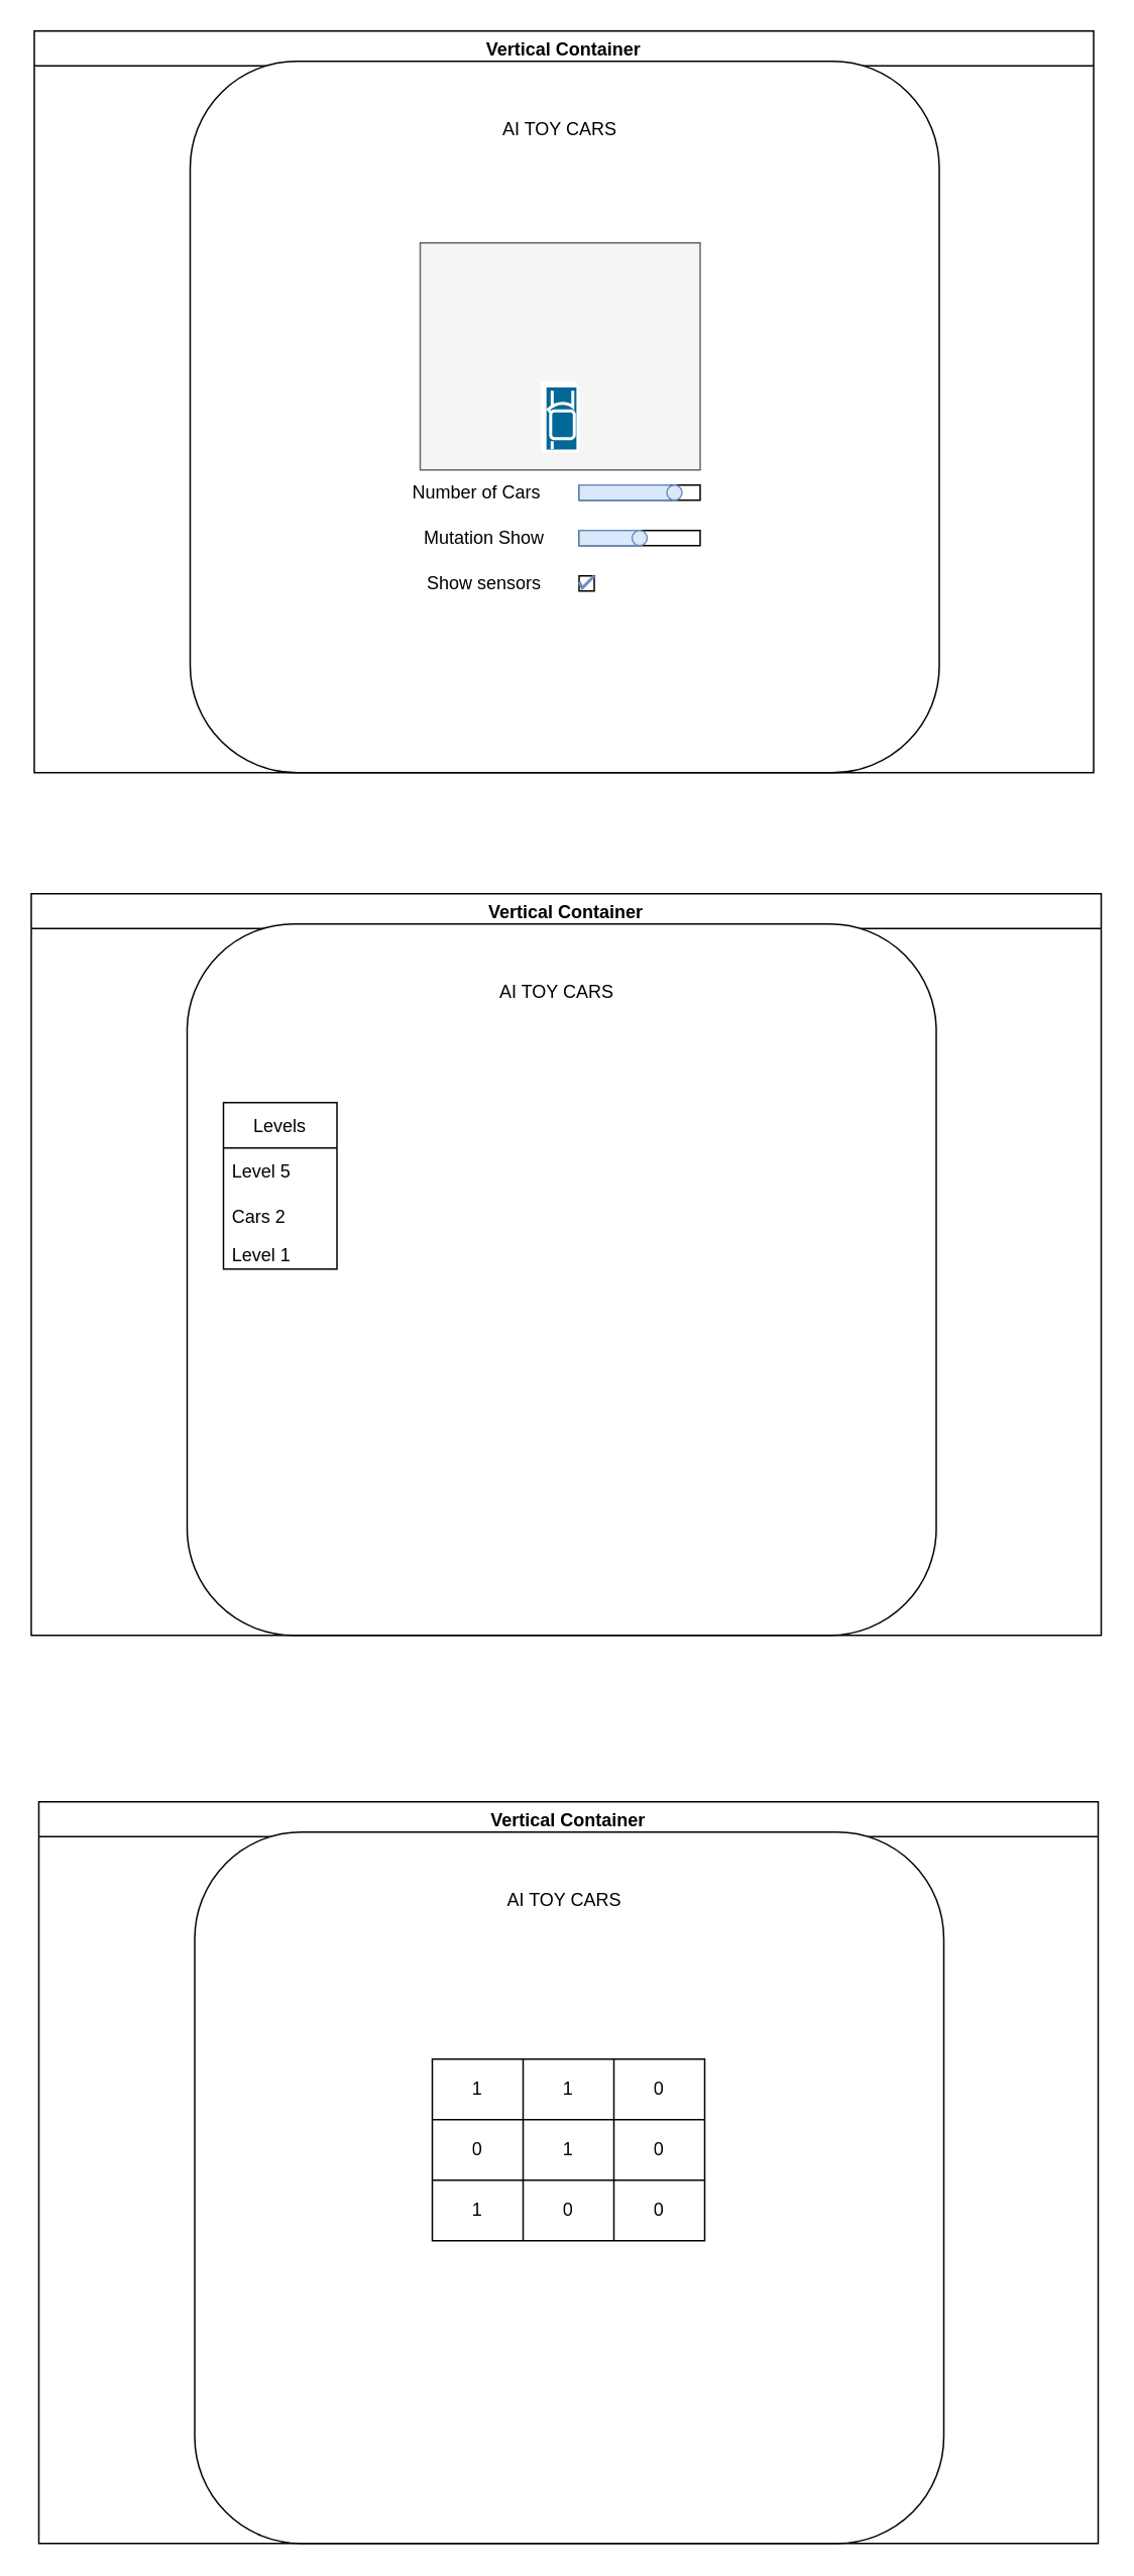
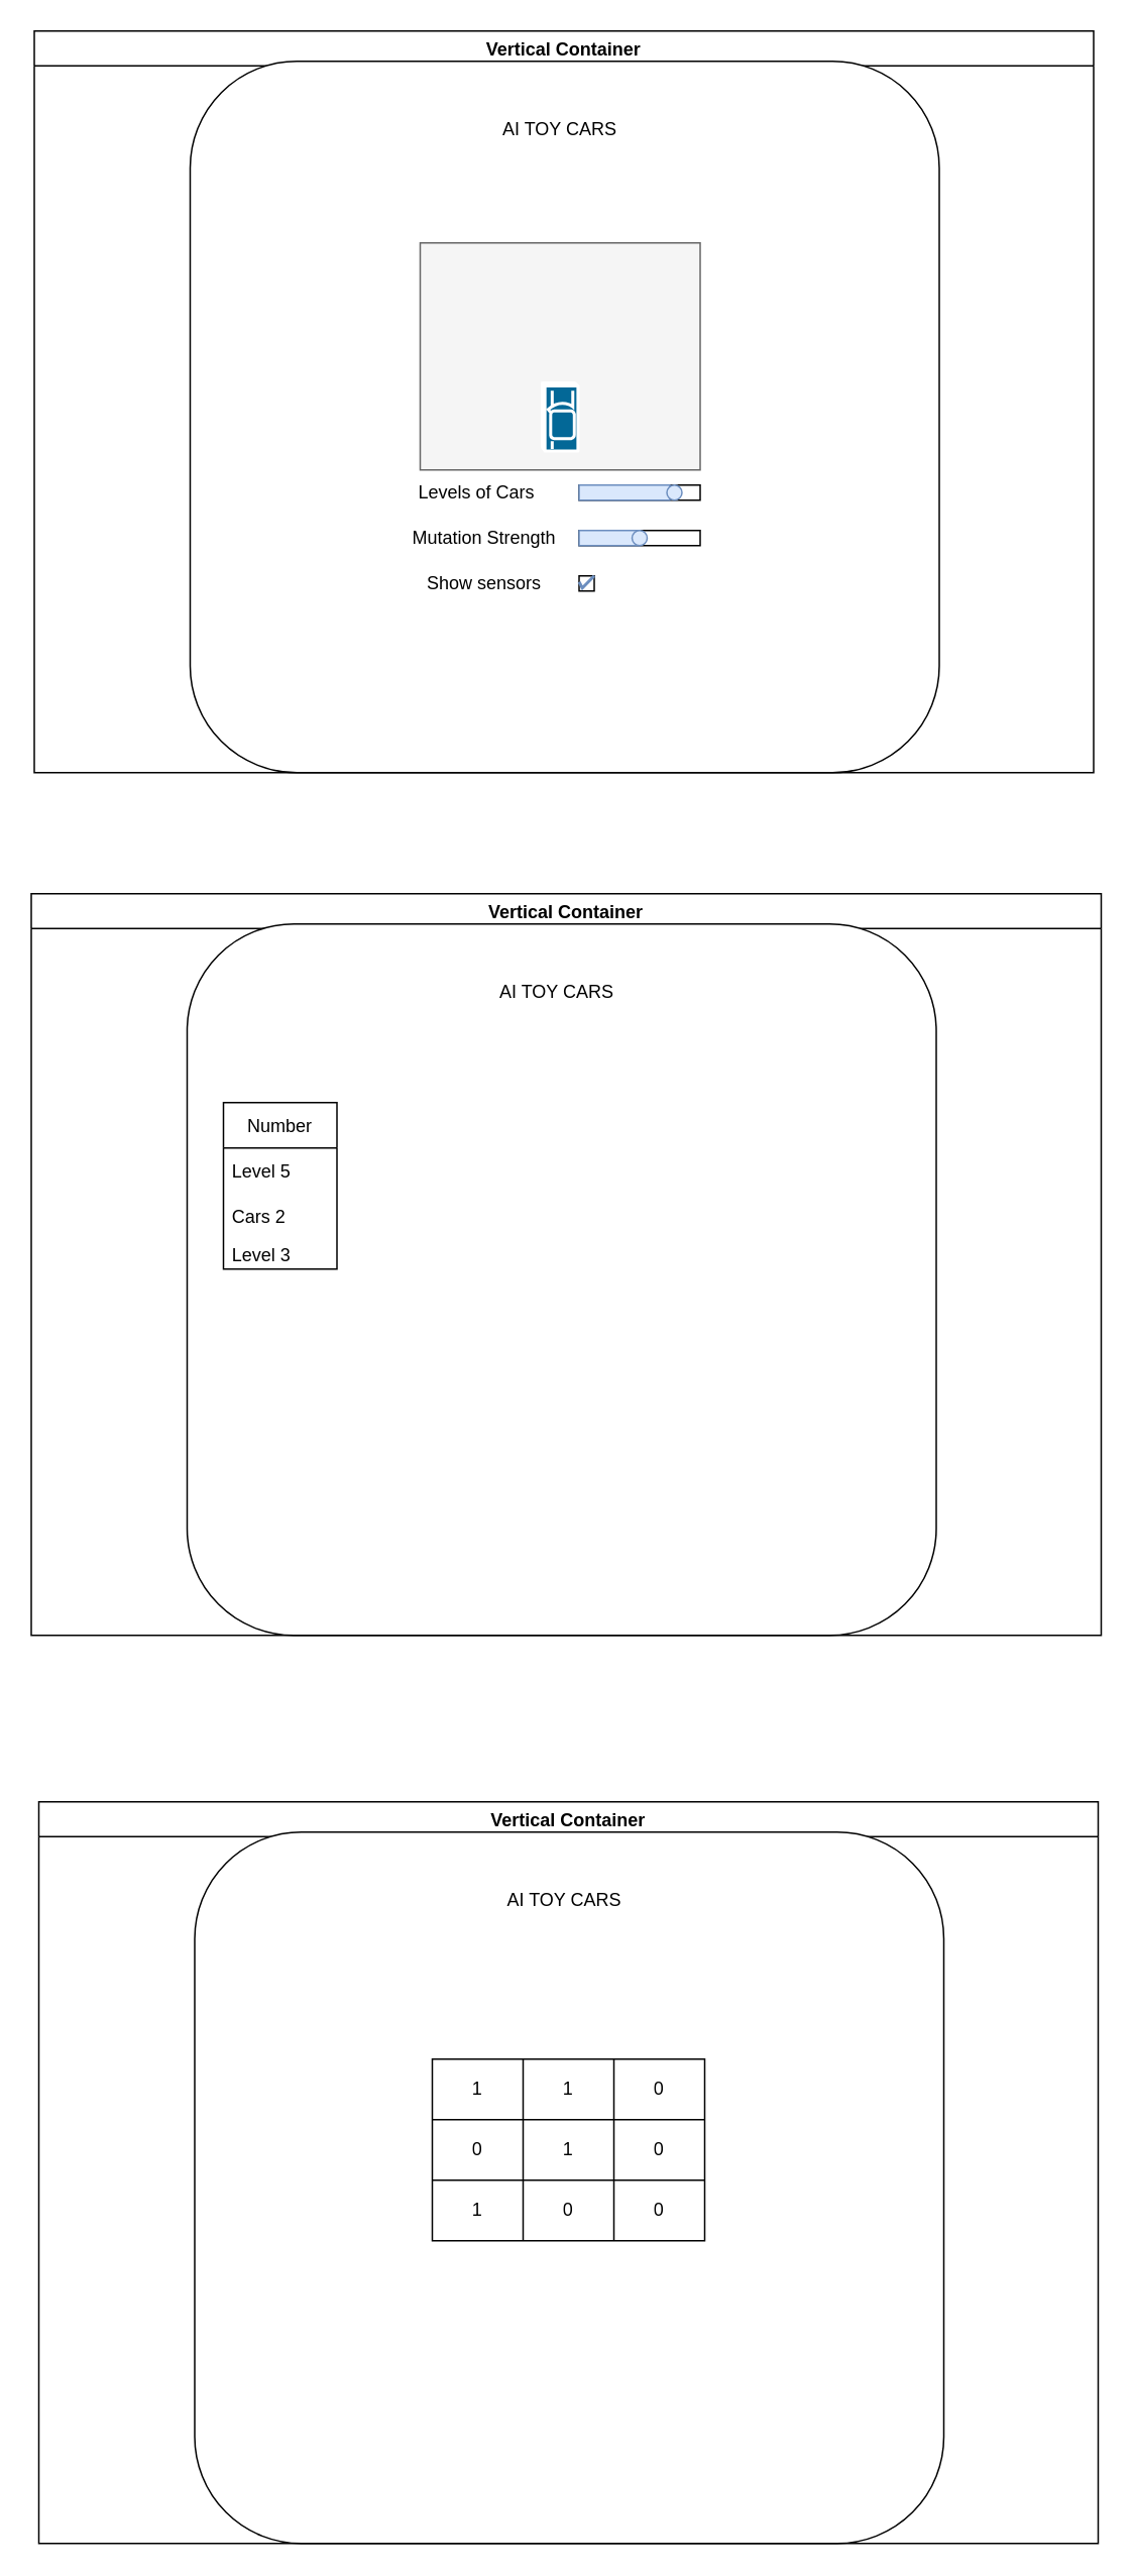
  <mxCell id="0" />
  <mxCell id="1" parent="0" />
  <mxCell id="2" value="Vertical Container" style="swimlane;" vertex="1" parent="1"><mxGeometry x="22" y="20" width="700" height="490" as="geometry" /></mxCell>
  <mxCell id="3" value="" style="rounded=1;whiteSpace=wrap;html=1;" vertex="1" parent="2"><mxGeometry x="103" y="20" width="495" height="470" as="geometry" /></mxCell>
  <mxCell id="4" value="AI TOY CARS" style="text;html=1;strokeColor=none;fillColor=none;align=center;verticalAlign=middle;whiteSpace=wrap;rounded=0;" vertex="1" parent="2"><mxGeometry x="285" y="50" width="125" height="30" as="geometry" /></mxCell>
  <mxCell id="5" value="" style="rounded=0;whiteSpace=wrap;html=1;fillColor=#f5f5f5;fontColor=#333333;strokeColor=#666666;" vertex="1" parent="2"><mxGeometry x="255" y="140" width="185" height="150" as="geometry" /></mxCell>
  <mxCell id="6" value="" style="shape=mxgraph.cisco.misc.car;html=1;pointerEvents=1;dashed=0;fillColor=#036897;strokeColor=#ffffff;strokeWidth=2;verticalLabelPosition=bottom;verticalAlign=top;align=center;outlineConnect=0;rotation=-90;" vertex="1" parent="2"><mxGeometry x="325" y="243.25" width="45" height="23.5" as="geometry" /></mxCell>
- <mxCell id="7" value="Number of Cars" style="text;html=1;strokeColor=none;fillColor=none;align=center;verticalAlign=middle;whiteSpace=wrap;rounded=0;" vertex="1" parent="2"><mxGeometry x="245" y="290" width="95" height="30" as="geometry" /></mxCell>
- <mxCell id="8" value="Mutation Show" style="text;html=1;strokeColor=none;fillColor=none;align=center;verticalAlign=middle;whiteSpace=wrap;rounded=0;" vertex="1" parent="2"><mxGeometry x="245" y="320" width="105" height="30" as="geometry" /></mxCell>
+ <mxCell id="7" value="Levels of Cars" style="text;html=1;strokeColor=none;fillColor=none;align=center;verticalAlign=middle;whiteSpace=wrap;rounded=0;" vertex="1" parent="2"><mxGeometry x="245" y="290" width="95" height="30" as="geometry" /></mxCell>
+ <mxCell id="8" value="Mutation Strength" style="text;html=1;strokeColor=none;fillColor=none;align=center;verticalAlign=middle;whiteSpace=wrap;rounded=0;" vertex="1" parent="2"><mxGeometry x="245" y="320" width="105" height="30" as="geometry" /></mxCell>
  <mxCell id="9" value="" style="rounded=0;whiteSpace=wrap;html=1;fillColor=none;" vertex="1" parent="2"><mxGeometry x="360" y="300" width="80" height="10" as="geometry" /></mxCell>
  <mxCell id="10" value="" style="rounded=0;whiteSpace=wrap;html=1;fillColor=#dae8fc;strokeColor=#6c8ebf;" vertex="1" parent="2"><mxGeometry x="360" y="300" width="60" height="10" as="geometry" /></mxCell>
  <mxCell id="11" value="" style="rounded=1;whiteSpace=wrap;html=1;fillColor=#dae8fc;strokeColor=#6c8ebf;arcSize=50;" vertex="1" parent="2"><mxGeometry x="418" y="300" width="10" height="10" as="geometry" /></mxCell>
  <mxCell id="12" value="" style="rounded=0;whiteSpace=wrap;html=1;fillColor=none;" vertex="1" parent="2"><mxGeometry x="360" y="330" width="80" height="10" as="geometry" /></mxCell>
  <mxCell id="13" value="" style="rounded=0;whiteSpace=wrap;html=1;fillColor=#dae8fc;strokeColor=#6c8ebf;" vertex="1" parent="2"><mxGeometry x="360" y="330" width="40" height="10" as="geometry" /></mxCell>
  <mxCell id="14" value="" style="rounded=1;whiteSpace=wrap;html=1;fillColor=#dae8fc;strokeColor=#6c8ebf;arcSize=50;" vertex="1" parent="2"><mxGeometry x="395" y="330" width="10" height="10" as="geometry" /></mxCell>
  <mxCell id="15" value="Show sensors" style="text;html=1;strokeColor=none;fillColor=none;align=center;verticalAlign=middle;whiteSpace=wrap;rounded=0;" vertex="1" parent="2"><mxGeometry x="255" y="350" width="85" height="30" as="geometry" /></mxCell>
  <mxCell id="16" value="" style="whiteSpace=wrap;html=1;aspect=fixed;fillColor=none;" vertex="1" parent="2"><mxGeometry x="360" y="360" width="10" height="10" as="geometry" /></mxCell>
  <mxCell id="17" value="" style="html=1;verticalLabelPosition=bottom;labelBackgroundColor=#ffffff;verticalAlign=top;shadow=0;dashed=0;strokeWidth=2;shape=mxgraph.ios7.misc.check;strokeColor=#6c8ebf;fillColor=#dae8fc;" vertex="1" parent="2"><mxGeometry x="360" y="360" width="10" height="8" as="geometry" /></mxCell>
  <mxCell id="18" value="Vertical Container" style="swimlane;" vertex="1" parent="1"><mxGeometry x="20" y="590" width="707" height="490" as="geometry" /></mxCell>
  <mxCell id="19" value="" style="rounded=1;whiteSpace=wrap;html=1;" vertex="1" parent="18"><mxGeometry x="103" y="20" width="495" height="470" as="geometry" /></mxCell>
  <mxCell id="20" value="AI TOY CARS" style="text;html=1;strokeColor=none;fillColor=none;align=center;verticalAlign=middle;whiteSpace=wrap;rounded=0;" vertex="1" parent="18"><mxGeometry x="285" y="50" width="125" height="30" as="geometry" /></mxCell>
- <mxCell id="21" value="Levels" style="swimlane;fontStyle=0;childLayout=stackLayout;horizontal=1;startSize=30;horizontalStack=0;resizeParent=1;resizeParentMax=0;resizeLast=0;collapsible=1;marginBottom=0;fillColor=none;" vertex="1" parent="18"><mxGeometry x="127" y="138" width="75" height="110" as="geometry" /></mxCell>
+ <mxCell id="21" value="Number" style="swimlane;fontStyle=0;childLayout=stackLayout;horizontal=1;startSize=30;horizontalStack=0;resizeParent=1;resizeParentMax=0;resizeLast=0;collapsible=1;marginBottom=0;fillColor=none;" vertex="1" parent="18"><mxGeometry x="127" y="138" width="75" height="110" as="geometry" /></mxCell>
  <mxCell id="22" value="Level 5" style="text;strokeColor=none;fillColor=none;align=left;verticalAlign=middle;spacingLeft=4;spacingRight=4;overflow=hidden;points=[[0,0.5],[1,0.5]];portConstraint=eastwest;rotatable=0;" vertex="1" parent="21"><mxGeometry y="30" width="75" height="30" as="geometry" /></mxCell>
  <mxCell id="23" value="Cars 2" style="text;strokeColor=none;fillColor=none;align=left;verticalAlign=middle;spacingLeft=4;spacingRight=4;overflow=hidden;points=[[0,0.5],[1,0.5]];portConstraint=eastwest;rotatable=0;" vertex="1" parent="21"><mxGeometry y="60" width="75" height="30" as="geometry" /></mxCell>
- <mxCell id="24" value="Level 1" style="text;strokeColor=none;fillColor=none;align=left;verticalAlign=middle;spacingLeft=4;spacingRight=4;overflow=hidden;points=[[0,0.5],[1,0.5]];portConstraint=eastwest;rotatable=0;" vertex="1" parent="21"><mxGeometry y="90" width="75" height="20" as="geometry" /></mxCell>
+ <mxCell id="24" value="Level 3" style="text;strokeColor=none;fillColor=none;align=left;verticalAlign=middle;spacingLeft=4;spacingRight=4;overflow=hidden;points=[[0,0.5],[1,0.5]];portConstraint=eastwest;rotatable=0;" vertex="1" parent="21"><mxGeometry y="90" width="75" height="20" as="geometry" /></mxCell>
  <mxCell id="25" value="" style="shape=image;html=1;verticalAlign=top;verticalLabelPosition=bottom;labelBackgroundColor=#ffffff;imageAspect=0;aspect=fixed;image=https://cdn4.iconfinder.com/data/icons/essentials-72/24/006_-_Image-128.png;fillColor=none;" vertex="1" parent="18"><mxGeometry x="212" y="90" width="271" height="271" as="geometry" /></mxCell>
  <mxCell id="26" value="Vertical Container" style="swimlane;" vertex="1" parent="1"><mxGeometry x="25" y="1190" width="700" height="490" as="geometry" /></mxCell>
  <mxCell id="27" value="" style="rounded=1;whiteSpace=wrap;html=1;" vertex="1" parent="26"><mxGeometry x="103" y="20" width="495" height="470" as="geometry" /></mxCell>
  <mxCell id="28" value="AI TOY CARS" style="text;html=1;strokeColor=none;fillColor=none;align=center;verticalAlign=middle;whiteSpace=wrap;rounded=0;" vertex="1" parent="26"><mxGeometry x="285" y="50" width="125" height="30" as="geometry" /></mxCell>
  <mxCell id="29" value="" style="shape=table;html=1;whiteSpace=wrap;startSize=0;container=1;collapsible=0;childLayout=tableLayout;fillColor=none;" vertex="1" parent="1"><mxGeometry x="285" y="1360" width="180" height="120" as="geometry" /></mxCell>
  <mxCell id="30" value="" style="shape=tableRow;horizontal=0;startSize=0;swimlaneHead=0;swimlaneBody=0;top=0;left=0;bottom=0;right=0;collapsible=0;dropTarget=0;fillColor=none;points=[[0,0.5],[1,0.5]];portConstraint=eastwest;" vertex="1" parent="29"><mxGeometry width="180" height="40" as="geometry" /></mxCell>
  <mxCell id="31" value="1" style="shape=partialRectangle;html=1;whiteSpace=wrap;connectable=0;fillColor=none;top=0;left=0;bottom=0;right=0;overflow=hidden;" vertex="1" parent="30"><mxGeometry width="60" height="40" as="geometry"><mxRectangle width="60" height="40" as="alternateBounds" /></mxGeometry></mxCell>
  <mxCell id="32" value="1" style="shape=partialRectangle;html=1;whiteSpace=wrap;connectable=0;fillColor=none;top=0;left=0;bottom=0;right=0;overflow=hidden;" vertex="1" parent="30"><mxGeometry x="60" width="60" height="40" as="geometry"><mxRectangle width="60" height="40" as="alternateBounds" /></mxGeometry></mxCell>
  <mxCell id="33" value="0" style="shape=partialRectangle;html=1;whiteSpace=wrap;connectable=0;fillColor=none;top=0;left=0;bottom=0;right=0;overflow=hidden;" vertex="1" parent="30"><mxGeometry x="120" width="60" height="40" as="geometry"><mxRectangle width="60" height="40" as="alternateBounds" /></mxGeometry></mxCell>
  <mxCell id="34" value="" style="shape=tableRow;horizontal=0;startSize=0;swimlaneHead=0;swimlaneBody=0;top=0;left=0;bottom=0;right=0;collapsible=0;dropTarget=0;fillColor=none;points=[[0,0.5],[1,0.5]];portConstraint=eastwest;" vertex="1" parent="29"><mxGeometry y="40" width="180" height="40" as="geometry" /></mxCell>
  <mxCell id="35" value="0" style="shape=partialRectangle;html=1;whiteSpace=wrap;connectable=0;fillColor=none;top=0;left=0;bottom=0;right=0;overflow=hidden;" vertex="1" parent="34"><mxGeometry width="60" height="40" as="geometry"><mxRectangle width="60" height="40" as="alternateBounds" /></mxGeometry></mxCell>
  <mxCell id="36" value="1" style="shape=partialRectangle;html=1;whiteSpace=wrap;connectable=0;fillColor=none;top=0;left=0;bottom=0;right=0;overflow=hidden;" vertex="1" parent="34"><mxGeometry x="60" width="60" height="40" as="geometry"><mxRectangle width="60" height="40" as="alternateBounds" /></mxGeometry></mxCell>
  <mxCell id="37" value="0" style="shape=partialRectangle;html=1;whiteSpace=wrap;connectable=0;fillColor=none;top=0;left=0;bottom=0;right=0;overflow=hidden;" vertex="1" parent="34"><mxGeometry x="120" width="60" height="40" as="geometry"><mxRectangle width="60" height="40" as="alternateBounds" /></mxGeometry></mxCell>
  <mxCell id="38" value="" style="shape=tableRow;horizontal=0;startSize=0;swimlaneHead=0;swimlaneBody=0;top=0;left=0;bottom=0;right=0;collapsible=0;dropTarget=0;fillColor=none;points=[[0,0.5],[1,0.5]];portConstraint=eastwest;" vertex="1" parent="29"><mxGeometry y="80" width="180" height="40" as="geometry" /></mxCell>
  <mxCell id="39" value="1" style="shape=partialRectangle;html=1;whiteSpace=wrap;connectable=0;fillColor=none;top=0;left=0;bottom=0;right=0;overflow=hidden;" vertex="1" parent="38"><mxGeometry width="60" height="40" as="geometry"><mxRectangle width="60" height="40" as="alternateBounds" /></mxGeometry></mxCell>
  <mxCell id="40" value="0" style="shape=partialRectangle;html=1;whiteSpace=wrap;connectable=0;fillColor=none;top=0;left=0;bottom=0;right=0;overflow=hidden;" vertex="1" parent="38"><mxGeometry x="60" width="60" height="40" as="geometry"><mxRectangle width="60" height="40" as="alternateBounds" /></mxGeometry></mxCell>
  <mxCell id="41" value="0" style="shape=partialRectangle;html=1;whiteSpace=wrap;connectable=0;fillColor=none;top=0;left=0;bottom=0;right=0;overflow=hidden;pointerEvents=1;" vertex="1" parent="38"><mxGeometry x="120" width="60" height="40" as="geometry"><mxRectangle width="60" height="40" as="alternateBounds" /></mxGeometry></mxCell>
